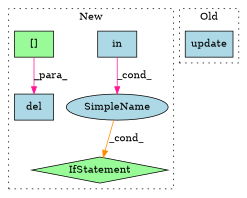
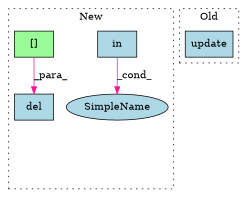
  digraph {
    node [a=32 fillcolor=lightblue shape=box style=filled]
    edge [color=deeppink]
    n1 [l="4,1" label=del s="28032,28069"]
-   n2 [a=25 fillcolor=palegreen l="12,2" label=IfStatement s="27971,28018" shape=diamond]
    n3 [a=42 label=SimpleName shape=ellipse]
    n4 [a=105 l=35 label=in s=27983]
    n5 [a=2 fillcolor=palegreen l="22,1" label="[]" s="28036,28068"]
    n6 [l="7,1" label=update s="27791,27893"]
    subgraph cluster_1 {
      label=New
      style=dotted
      n1
-     n2
      n3
      n4
      n5
    }
    subgraph cluster_2 {
      label=Old
      style=dotted
      n6
    }
-   n3 -> n2 [color=darkorange label=_cond_]
    n4 -> n3 [label=_cond_]
    n5 -> n1 [label=_para_]
  }
